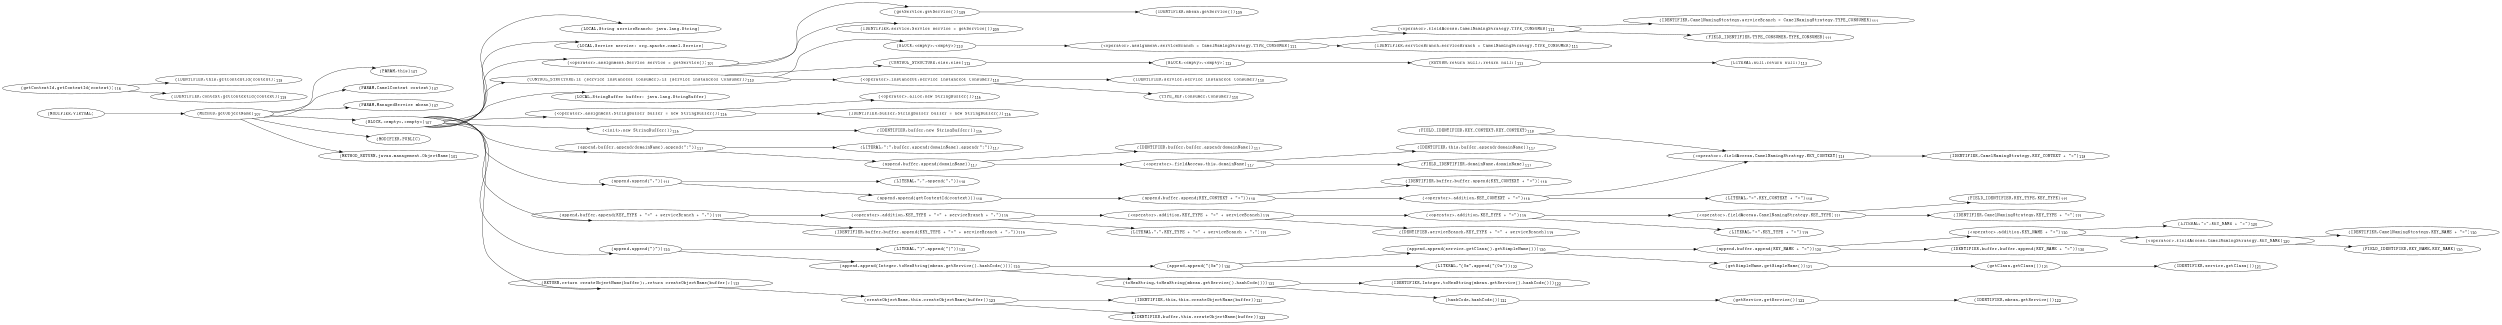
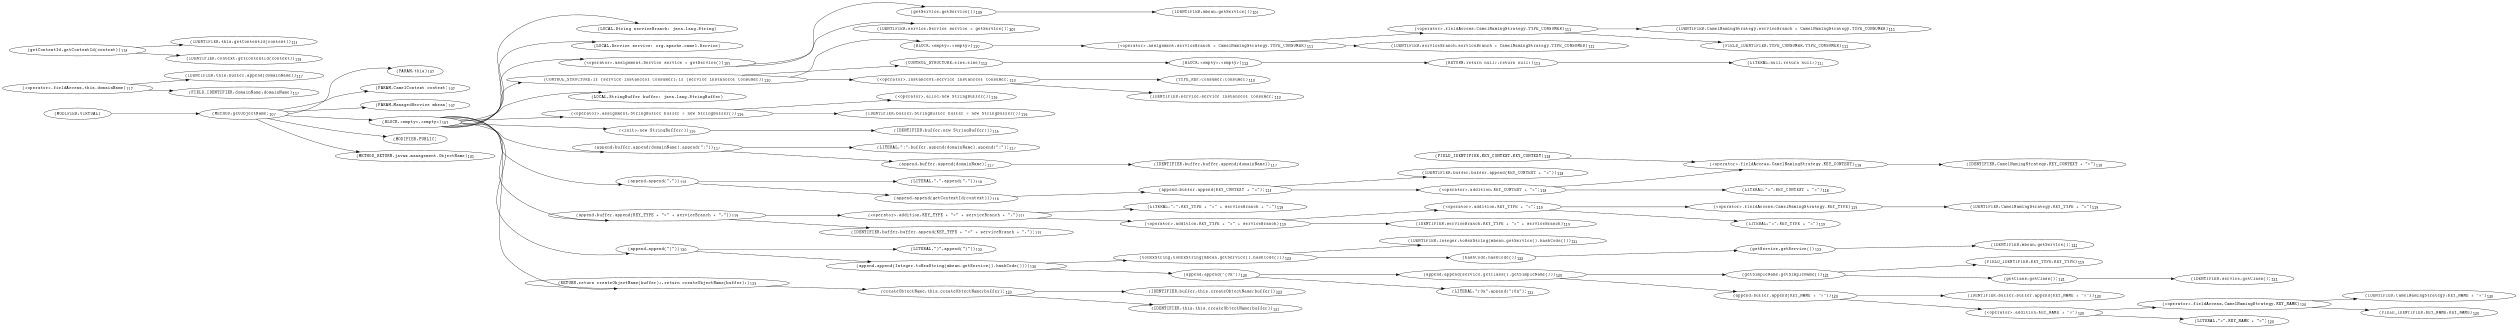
  digraph {
    fontname="Courier Prime"
    rankdir=LR
    node [fontname="Courier Prime"]
    edge [fontname="Courier Prime"]
    n1 [label=<(METHOD,getObjectName)<SUB>107</SUB>>]
    n2 [label=<(PARAM,this)<SUB>107</SUB>>]
    n3 [label=<(PARAM,CamelContext context)<SUB>107</SUB>>]
    n4 [label=<(PARAM,ManagedService mbean)<SUB>107</SUB>>]
    n5 [label=<(BLOCK,&lt;empty&gt;,&lt;empty&gt;)<SUB>107</SUB>>]
    n6 [label=<(MODIFIER,PUBLIC)>]
    n7 [label=<(METHOD_RETURN,javax.management.ObjectName)<SUB>101</SUB>>]
    n8 [label=<(LOCAL,String serviceBranch: java.lang.String)>]
    n9 [label=<(LOCAL,Service service: org.apache.camel.Service)>]
    n10 [label=<(&lt;operator&gt;.assignment,Service service = getService())<SUB>109</SUB>>]
    n11 [label=<(CONTROL_STRUCTURE,if (service instanceof Consumer),if (service instanceof Consumer))<SUB>110</SUB>>]
    n12 [label=<(LOCAL,StringBuffer buffer: java.lang.StringBuffer)>]
    n13 [label=<(&lt;operator&gt;.assignment,StringBuffer buffer = new StringBuffer())<SUB>116</SUB>>]
    n14 [label=<(&lt;init&gt;,new StringBuffer())<SUB>116</SUB>>]
    n15 [label=<(append,buffer.append(domainName).append(&quot;:&quot;))<SUB>117</SUB>>]
    n16 [label=<(append,append(&quot;,&quot;))<SUB>118</SUB>>]
    n17 [label=<(append,buffer.append(KEY_TYPE + &quot;=&quot; + serviceBranch + &quot;,&quot;))<SUB>119</SUB>>]
    n18 [label=<(append,append(&quot;)&quot;))<SUB>120</SUB>>]
    n19 [label=<(RETURN,return createObjectName(buffer);,return createObjectName(buffer);)<SUB>123</SUB>>]
    n20 [label=<(MODIFIER,VIRTUAL)>]
    n21 [label=<(IDENTIFIER,service,Service service = getService())<SUB>209</SUB>>]
    n22 [label=<(getService,getService())<SUB>109</SUB>>]
    n23 [label=<(&lt;operator&gt;.instanceOf,service instanceof Consumer)<SUB>110</SUB>>]
    n24 [label=<(BLOCK,&lt;empty&gt;,&lt;empty&gt;)<SUB>110</SUB>>]
    n25 [label=<(CONTROL_STRUCTURE,else,else)<SUB>112</SUB>>]
    n26 [label=<(IDENTIFIER,buffer,StringBuffer buffer = new StringBuffer())<SUB>116</SUB>>]
    n27 [label=<(&lt;operator&gt;.alloc,new StringBuffer())<SUB>116</SUB>>]
    n28 [label=<(IDENTIFIER,buffer,new StringBuffer())<SUB>116</SUB>>]
    n29 [label=<(append,buffer.append(domainName))<SUB>117</SUB>>]
    n30 [label=<(LITERAL,&quot;:&quot;,buffer.append(domainName).append(&quot;:&quot;))<SUB>117</SUB>>]
    n31 [label=<(append,append(getContextId(context)))<SUB>118</SUB>>]
    n32 [label=<(LITERAL,&quot;,&quot;,append(&quot;,&quot;))<SUB>118</SUB>>]
    n33 [label=<(IDENTIFIER,buffer,buffer.append(KEY_TYPE + &quot;=&quot; + serviceBranch + &quot;,&quot;))<SUB>119</SUB>>]
    n34 [label=<(&lt;operator&gt;.addition,KEY_TYPE + &quot;=&quot; + serviceBranch + &quot;,&quot;)<SUB>119</SUB>>]
    n35 [label=<(append,append(Integer.toHexString(mbean.getService().hashCode())))<SUB>120</SUB>>]
    n36 [label=<(LITERAL,&quot;)&quot;,append(&quot;)&quot;))<SUB>122</SUB>>]
    n37 [label=<(createObjectName,this.createObjectName(buffer))<SUB>123</SUB>>]
    n38 [label=<(IDENTIFIER,mbean,getService())<SUB>109</SUB>>]
    n39 [label=<(IDENTIFIER,service,service instanceof Consumer)<SUB>110</SUB>>]
    n40 [label=<(TYPE_REF,Consumer,Consumer)<SUB>110</SUB>>]
    n41 [label=<(&lt;operator&gt;.assignment,serviceBranch = CamelNamingStrategy.TYPE_CONSUMER)<SUB>111</SUB>>]
    n42 [label=<(BLOCK,&lt;empty&gt;,&lt;empty&gt;)<SUB>112</SUB>>]
    n43 [label=<(IDENTIFIER,serviceBranch,serviceBranch = CamelNamingStrategy.TYPE_CONSUMER)<SUB>111</SUB>>]
    n44 [label=<(&lt;operator&gt;.fieldAccess,CamelNamingStrategy.TYPE_CONSUMER)<SUB>111</SUB>>]
    n45 [label=<(IDENTIFIER,CamelNamingStrategy,serviceBranch = CamelNamingStrategy.TYPE_CONSUMER)<SUB>111</SUB>>]
    n46 [label=<(FIELD_IDENTIFIER,TYPE_CONSUMER,TYPE_CONSUMER)<SUB>111</SUB>>]
    n47 [label=<(RETURN,return null;,return null;)<SUB>113</SUB>>]
    n48 [label=<(LITERAL,null,return null;)<SUB>113</SUB>>]
    n49 [label=<(IDENTIFIER,buffer,buffer.append(domainName))<SUB>117</SUB>>]
    n50 [label=<(&lt;operator&gt;.fieldAccess,this.domainName)<SUB>117</SUB>>]
    n51 [label=<(IDENTIFIER,this,buffer.append(domainName))<SUB>117</SUB>>]
    n52 [label=<(FIELD_IDENTIFIER,domainName,domainName)<SUB>117</SUB>>]
    n53 [label=<(append,buffer.append(KEY_CONTEXT + &quot;=&quot;))<SUB>118</SUB>>]
    n54 [label=<(IDENTIFIER,buffer,buffer.append(KEY_CONTEXT + &quot;=&quot;))<SUB>118</SUB>>]
    n55 [label=<(&lt;operator&gt;.addition,KEY_CONTEXT + &quot;=&quot;)<SUB>118</SUB>>]
    n56 [label=<(getContextId,getContextId(context))<SUB>118</SUB>>]
    n57 [label=<(IDENTIFIER,this,getContextId(context))<SUB>118</SUB>>]
    n58 [label=<(IDENTIFIER,context,getContextId(context))<SUB>118</SUB>>]
    n59 [label=<(&lt;operator&gt;.fieldAccess,CamelNamingStrategy.KEY_CONTEXT)<SUB>118</SUB>>]
    n60 [label=<(LITERAL,&quot;=&quot;,KEY_CONTEXT + &quot;=&quot;)<SUB>118</SUB>>]
    n61 [label=<(IDENTIFIER,CamelNamingStrategy,KEY_CONTEXT + &quot;=&quot;)<SUB>118</SUB>>]
    n62 [label=<(FIELD_IDENTIFIER,KEY_CONTEXT,KEY_CONTEXT)<SUB>118</SUB>>]
    n63 [label=<(&lt;operator&gt;.addition,KEY_TYPE + &quot;=&quot; + serviceBranch)<SUB>119</SUB>>]
    n64 [label=<(LITERAL,&quot;,&quot;,KEY_TYPE + &quot;=&quot; + serviceBranch + &quot;,&quot;)<SUB>119</SUB>>]
    n65 [label=<(&lt;operator&gt;.addition,KEY_TYPE + &quot;=&quot;)<SUB>119</SUB>>]
    n66 [label=<(IDENTIFIER,serviceBranch,KEY_TYPE + &quot;=&quot; + serviceBranch)<SUB>119</SUB>>]
    n67 [label=<(&lt;operator&gt;.fieldAccess,CamelNamingStrategy.KEY_TYPE)<SUB>119</SUB>>]
    n68 [label=<(LITERAL,&quot;=&quot;,KEY_TYPE + &quot;=&quot;)<SUB>119</SUB>>]
    n69 [label=<(IDENTIFIER,CamelNamingStrategy,KEY_TYPE + &quot;=&quot;)<SUB>119</SUB>>]
    n70 [label=<(FIELD_IDENTIFIER,KEY_TYPE,KEY_TYPE)<SUB>119</SUB>>]
    n71 [label=<(append,append(&quot;(0x&quot;))<SUB>120</SUB>>]
    n72 [label=<(toHexString,toHexString(mbean.getService().hashCode()))<SUB>122</SUB>>]
    n73 [label=<(append,append(service.getClass().getSimpleName()))<SUB>120</SUB>>]
    n74 [label=<(LITERAL,&quot;(0x&quot;,append(&quot;(0x&quot;))<SUB>122</SUB>>]
    n75 [label=<(IDENTIFIER,Integer,toHexString(mbean.getService().hashCode()))<SUB>122</SUB>>]
    n76 [label=<(hashCode,hashCode())<SUB>122</SUB>>]
    n77 [label=<(append,buffer.append(KEY_NAME + &quot;=&quot;))<SUB>120</SUB>>]
    n78 [label=<(getSimpleName,getSimpleName())<SUB>121</SUB>>]
    n79 [label=<(IDENTIFIER,buffer,buffer.append(KEY_NAME + &quot;=&quot;))<SUB>120</SUB>>]
    n80 [label=<(&lt;operator&gt;.addition,KEY_NAME + &quot;=&quot;)<SUB>120</SUB>>]
    n81 [label=<(getClass,getClass())<SUB>121</SUB>>]
    n82 [label=<(&lt;operator&gt;.fieldAccess,CamelNamingStrategy.KEY_NAME)<SUB>120</SUB>>]
    n83 [label=<(LITERAL,&quot;=&quot;,KEY_NAME + &quot;=&quot;)<SUB>120</SUB>>]
    n84 [label=<(IDENTIFIER,CamelNamingStrategy,KEY_NAME + &quot;=&quot;)<SUB>120</SUB>>]
    n85 [label=<(FIELD_IDENTIFIER,KEY_NAME,KEY_NAME)<SUB>120</SUB>>]
    n86 [label=<(IDENTIFIER,service,getClass())<SUB>121</SUB>>]
    n87 [label=<(getService,getService())<SUB>122</SUB>>]
    n88 [label=<(IDENTIFIER,mbean,getService())<SUB>122</SUB>>]
    n89 [label=<(IDENTIFIER,this,this.createObjectName(buffer))<SUB>123</SUB>>]
    n90 [label=<(IDENTIFIER,buffer,this.createObjectName(buffer))<SUB>323</SUB>>]
    n1 -> n2
    n1 -> n3
    n1 -> n4
    n1 -> n5
    n1 -> n6
    n1 -> n7
    n5 -> n8
    n5 -> n9
    n5 -> n10
    n5 -> n11
    n5 -> n12
    n5 -> n13
    n5 -> n14
    n5 -> n15
    n5 -> n16
    n5 -> n17
    n5 -> n18
    n5 -> n19
    n10 -> n21
    n10 -> n22
    n11 -> n23
    n11 -> n24
    n11 -> n25
    n13 -> n26
    n13 -> n27
    n14 -> n28
    n15 -> n29
    n15 -> n30
    n16 -> n31
    n16 -> n32
    n17 -> n33
    n17 -> n34
    n18 -> n35
    n18 -> n36
    n19 -> n37
    n20 -> n1
    n22 -> n38
    n23 -> n39
    n23 -> n40
    n24 -> n41
    n25 -> n42
    n29 -> n49
-   n29 -> n50
    n31 -> n53
    n34 -> n63
    n34 -> n64
    n35 -> n71
    n35 -> n72
    n37 -> n89
    n37 -> n90
    n41 -> n43
    n41 -> n44
    n42 -> n47
    n44 -> n45
    n44 -> n46
    n47 -> n48
    n50 -> n51
    n50 -> n52
    n53 -> n54
    n53 -> n55
    n55 -> n59
    n55 -> n60
    n56 -> n57
    n56 -> n58
    n59 -> n61
    n62 -> n59
    n63 -> n65
    n63 -> n66
    n65 -> n67
    n65 -> n68
    n67 -> n69
-   n67 -> n70
+   n78 -> n70
    n71 -> n73
    n71 -> n74
    n72 -> n75
    n72 -> n76
    n73 -> n77
    n73 -> n78
    n76 -> n87
    n77 -> n79
    n77 -> n80
    n78 -> n81
    n80 -> n82
    n80 -> n83
    n81 -> n86
    n82 -> n84
    n82 -> n85
    n87 -> n88
  }
